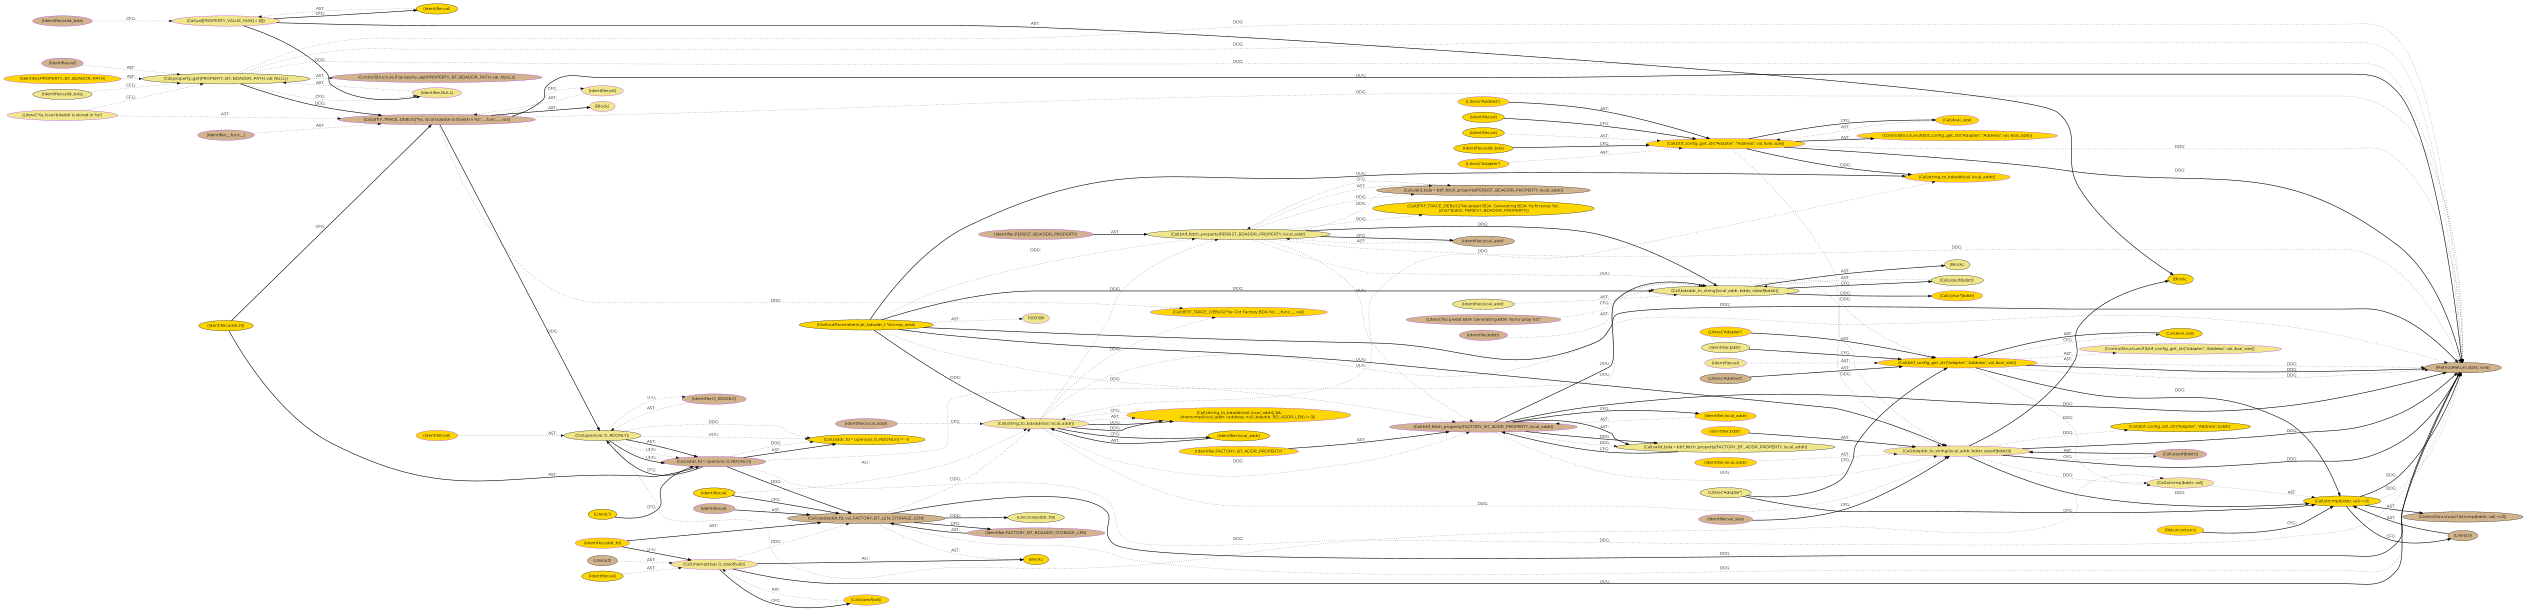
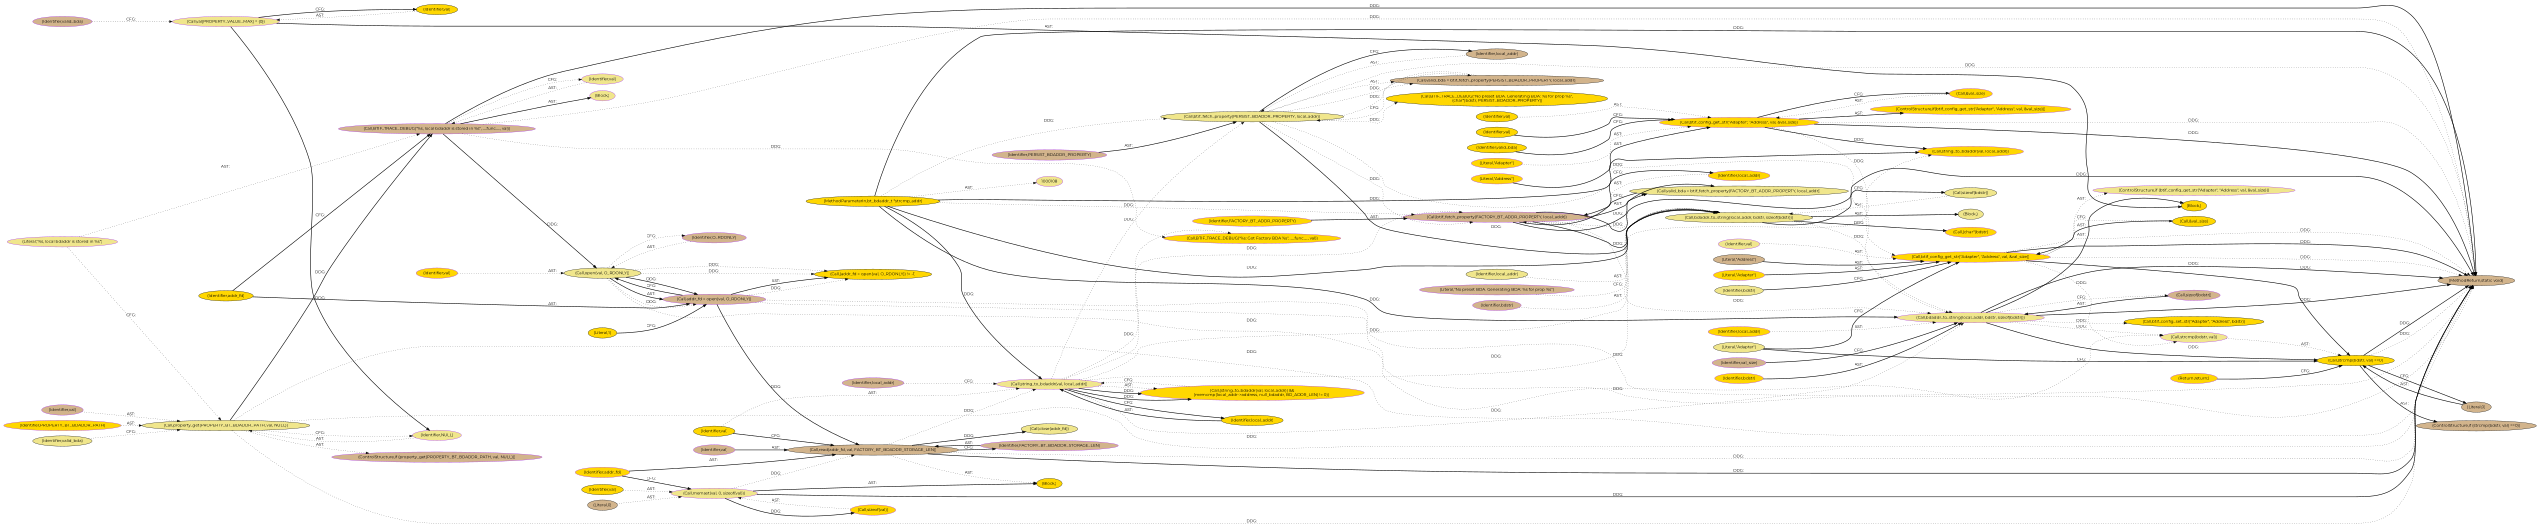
  digraph {
    fontname=Montserrat
    rankdir=LR
    node [color=purple fillcolor=gold fontname=Montserrat style=filled]
    edge [fontname=Montserrat style=dotted]
    n1 [color=black label="(Call,strcmp(bdstr, val) ==0)"]
    n2 [color=black fillcolor=tan label="(ControlStructure,if (strcmp(bdstr, val) ==0))"]
    n3 [color=black fillcolor=tan label="(MethodReturn,static void)"]
    n4 [color=black fillcolor=tan label="(Literal,0)"]
    n5 [fillcolor=khaki label="(Call,bdaddr_to_string(local_addr, bdstr, sizeof(bdstr)))"]
    n6 [color=black label="(Call,btif_config_set_str(\"Adapter\", \"Address\", bdstr))"]
    n7 [fillcolor=khaki label="(Call,strcmp(bdstr, val))"]
    n8 [color=black label="(Block,)"]
    n9 [fillcolor=tan label="(Call,sizeof(bdstr))"]
    n10 [fillcolor=khaki label="(Call,string_to_bdaddr(val, local_addr))"]
    n11 [color=black fillcolor=khaki label="(Call,btif_fetch_property(PERSIST_BDADDR_PROPERTY, local_addr))"]
    n12 [color=black fillcolor=khaki label="(Call,bdaddr_to_string(local_addr, bdstr, sizeof(bdstr)))"]
    n13 [fillcolor=tan label="(Call,btif_fetch_property(FACTORY_BT_ADDR_PROPERTY, local_addr))"]
    n14 [label="(Call,BTIF_TRACE_DEBUG(\"%s: Got Factory BDA %s\", __func__, val))"]
    n15 [label="(Call,string_to_bdaddr(val, local_addr))"]
    n16 [color=black label="(Identifier,local_addr)"]
    n17 [label="(Call,(string_to_bdaddr(val, local_addr)) &&\n                 (memcmp(local_addr->address, null_bdaddr, BD_ADDR_LEN) != 0))"]
    n18 [color=black fillcolor=tan label="(Identifier,local_addr)"]
    n19 [color=black label="(Call,BTIF_TRACE_DEBUG(\"No preset BDA. Generating BDA: %s for prop %s\",\n (char*)bdstr, PERSIST_BDADDR_PROPERTY))"]
    n20 [color=black fillcolor=tan label="(Call,valid_bda = btif_fetch_property(PERSIST_BDADDR_PROPERTY, local_addr))"]
    n21 [label="(Call,(char*)bdstr)"]
    n22 [color=black fillcolor=khaki label="(Call,sizeof(bdstr))"]
    n23 [color=black fillcolor=khaki label="(Block,)"]
    n24 [label="(Identifier,local_addr)"]
    n25 [color=black fillcolor=khaki label="(Call,valid_bda = btif_fetch_property(FACTORY_BT_ADDR_PROPERTY, local_addr))"]
-   n26 [color=black fillcolor=tan label="(Call,read(addr_fd, val, FACTORY_BT_LEN_STORAGE_LEN))"]
+   n26 [color=black fillcolor=tan label="(Call,read(addr_fd, val, FACTORY_BT_BDADDR_STORAGE_LEN))"]
    n27 [fillcolor=tan label="(Identifier,FACTORY_BT_BDADDR_STORAGE_LEN)"]
    n28 [color=black fillcolor=khaki label="(Call,close(addr_fd))"]
    n29 [color=black label="(Block,)"]
    n30 [fillcolor=tan label="(Call,addr_fd = open(val, O_RDONLY))"]
    n31 [color=black fillcolor=khaki label="(Call,open(val, O_RDONLY))"]
    n32 [color=black label="(Call,(addr_fd = open(val, O_RDONLY)) != -1)"]
    n33 [fillcolor=tan label="(Identifier,O_RDONLY)"]
    n34 [fillcolor=tan label="(Call,BTIF_TRACE_DEBUG(\"%s, local bdaddr is stored in %s\", __func__, val))"]
    n35 [fillcolor=khaki label="(Identifier,val)"]
    n36 [fillcolor=khaki label="(Block,)"]
    n37 [color=black fillcolor=khaki label="(Call,property_get(PROPERTY_BT_BDADDR_PATH, val, NULL))"]
    n38 [fillcolor=khaki label="(Identifier,NULL)"]
    n39 [fillcolor=tan label="(ControlStructure,if (property_get(PROPERTY_BT_BDADDR_PATH, val, NULL)))"]
    n40 [fillcolor=khaki label="(Call,val[PROPERTY_VALUE_MAX] = {0})"]
    n41 [color=black label="(Identifier,val)"]
    n42 [fillcolor=khaki label="(Call,memset(val, 0, sizeof(val)))"]
    n43 [label="(Call,sizeof(val))"]
    n44 [color=black label="(MethodParameterIn,bt_bdaddr_t *strcmp_addr)"]
    1000108 [fillcolor=khaki]
    n46 [label="(Call,btif_config_get_str(\"Adapter\", \"Address\", val, &val_size))"]
    n47 [color=black label="(Call,&val_size)"]
    n48 [fillcolor=khaki label="(ControlStructure,if (btif_config_get_str(\"Adapter\", \"Address\", val, &val_size)))"]
    n49 [label="(Call,btif_config_get_str(\"Adapter\", \"Address\", val, &val_size))"]
    n50 [label="(Call,&val_size)"]
    n51 [label="(ControlStructure,if(btif_config_get_str(\"Adapter\", \"Address\", val, &val_size)))"]
    n52 [fillcolor=khaki label="(Literal,\"%s, local bdaddr is stored in %s\")"]
-   n53 [fillcolor=tan label="(Identifier,__func__)"]
    n54 [color=black label="(Identifier,valid_bda)"]
    n55 [label="(Identifier,PROPERTY_BT_BDADDR_PATH)"]
    n56 [fillcolor=tan label="(Literal,\"No preset BDA. Generating BDA: %s for prop %s\")"]
    n57 [color=black label="(Identifier,addr_fd)"]
    n58 [color=black fillcolor=khaki label="(Identifier,valid_bda)"]
    n59 [fillcolor=tan label="(Identifier,bdstr)"]
    n60 [label="(Literal,\"Adapter\")"]
    n61 [fillcolor=tan label="(Identifier,valid_bda)"]
    n62 [color=black fillcolor=tan label="(Literal,\"Address\")"]
    n63 [label="(Literal,\"Adapter\")"]
    n64 [fillcolor=tan label="(Identifier,val_size)"]
    n65 [label="(Identifier,addr_fd)"]
    n66 [label="(Identifier,FACTORY_BT_ADDR_PROPERTY)"]
    n67 [color=black label="(Literal,1)"]
    n68 [label="(Literal,\"Address\")"]
    n69 [color=black fillcolor=tan label="(Literal,0)"]
    n70 [fillcolor=tan label="(Identifier,val)"]
    n71 [color=black label="(Identifier,val)"]
    n72 [label="(Identifier,val)"]
    n73 [label="(Return,return;)"]
    n74 [color=black label="(Identifier,val)"]
    n75 [color=black fillcolor=khaki label="(Literal,\"Adapter\")"]
    n76 [color=black label="(Identifier,val)"]
    n77 [fillcolor=tan label="(Identifier,local_addr)"]
    n78 [color=black label="(Identifier,val)"]
    n79 [label="(Identifier,bdstr)"]
    n80 [color=black fillcolor=khaki label="(Identifier,bdstr)"]
    n81 [fillcolor=tan label="(Identifier,val)"]
    n82 [color=black fillcolor=khaki label="(Identifier,local_addr)"]
    n83 [label="(Identifier,local_addr)"]
    n84 [fillcolor=khaki label="(Identifier,val)"]
    n85 [fillcolor=tan label="(Identifier,PERSIST_BDADDR_PROPERTY)"]
    n1 -> n2 [label="AST: " style=bold]
    n1 -> n3 [label="DDG: " style=bold]
    n1 -> n3 [label="DDG: "]
    n1 -> n4 [label="CFG: " style=bold]
    n4 -> n1 [label="AST: " style=bold]
    n5 -> n1 [label="DDG: " style=bold]
    n5 -> n3 [label="DDG: " style=bold]
    n5 -> n3 [label="DDG: " style=bold]
    n5 -> n6 [label="DDG: "]
    n5 -> n7 [label="DDG: "]
    n5 -> n8 [label="AST: " style=bold]
    n5 -> n9 [label="CFG: "]
    n7 -> n1 [label="AST: "]
    n9 -> n5 [label="AST: " style=bold]
    n10 -> n5 [label="DDG: "]
    n10 -> n11 [label="DDG: "]
    n10 -> n12 [label="DDG: "]
    n10 -> n13 [label="DDG: "]
    n10 -> n14 [label="DDG: "]
    n10 -> n15 [label="DDG: "]
    n10 -> n16 [label="CFG: " style=bold]
    n10 -> n17 [label="AST: "]
    n10 -> n17 [label="DDG: " style=bold]
    n10 -> n17 [label="DDG: " style=bold]
    n11 -> n3 [label="DDG: "]
    n11 -> n5 [label="DDG: "]
    n11 -> n12 [label="DDG: " style=bold]
    n11 -> n13 [label="DDG: "]
    n11 -> n18 [label="CFG: " style=bold]
    n11 -> n19 [label="DDG: "]
    n11 -> n20 [label="AST: "]
    n11 -> n20 [label="DDG: "]
    n11 -> n20 [label="DDG: "]
    n12 -> n5 [label="DDG: "]
    n12 -> n21 [label="DDG: " style=bold]
    n12 -> n22 [label="CFG: " style=bold]
    n12 -> n23 [label="AST: " style=bold]
    n13 -> n3 [label="DDG: " style=bold]
    n13 -> n5 [label="DDG: "]
    n13 -> n12 [label="DDG: " style=bold]
    n13 -> n24 [label="CFG: " style=bold]
    n13 -> n25 [label="AST: " style=bold]
    n13 -> n25 [label="DDG: " style=bold]
    n13 -> n25 [label="DDG: "]
    n16 -> n10 [label="AST: " style=bold]
    n17 -> n10 [label="CFG: "]
    n18 -> n11 [label="AST: "]
    n20 -> n11 [label="CFG: "]
    n22 -> n12 [label="AST: "]
    n24 -> n13 [label="AST: "]
    n25 -> n13 [label="CFG: " style=bold]
    n26 -> n3 [label="DDG: "]
    n26 -> n3 [label="DDG: " style=bold]
    n26 -> n10 [label="DDG: "]
    n26 -> n27 [label="CFG: " style=bold]
    n26 -> n28 [label="DDG: " style=bold]
    n26 -> n29 [label="AST: "]
    n27 -> n26 [label="AST: " style=bold]
    n30 -> n3 [label="DDG: "]
    n30 -> n3 [label="DDG: "]
    n30 -> n26 [label="DDG: " style=bold]
    n30 -> n31 [label="CFG: " style=bold]
    n30 -> n32 [label="AST: " style=bold]
    n30 -> n32 [label="DDG: "]
    n31 -> n7 [label="DDG: "]
    n31 -> n30 [label="AST: " style=bold]
    n31 -> n30 [label="DDG: "]
    n31 -> n30 [label="DDG: " style=bold]
    n31 -> n32 [label="DDG: "]
    n31 -> n32 [label="DDG: "]
    n31 -> n33 [label="CFG: "]
    n33 -> n31 [label="AST: "]
    n34 -> n3 [label="DDG: " style=bold]
    n34 -> n3 [label="DDG: "]
    n34 -> n14 [label="DDG: "]
    n34 -> n31 [label="DDG: " style=bold]
    n34 -> n35 [label="CFG: "]
    n34 -> n36 [label="AST: " style=bold]
    n35 -> n34 [label="AST: "]
    n37 -> n3 [label="DDG: "]
    n37 -> n3 [label="DDG: "]
    n37 -> n3 [label="DDG: "]
    n37 -> n34 [label="DDG: " style=bold]
    n37 -> n38 [label="CFG: "]
    n37 -> n39 [label="AST: "]
    n38 -> n37 [label="AST: "]
    n40 -> n8 [label="AST: " style=bold]
    n40 -> n38 [label="DDG: " style=bold]
    n40 -> n41 [label="CFG: " style=bold]
    n41 -> n40 [label="AST: "]
    n42 -> n3 [label="DDG: " style=bold]
    n42 -> n26 [label="DDG: "]
    n42 -> n29 [label="AST: " style=bold]
-   n42 -> n43 [label="CFG: " style=bold]
+   n42 -> n43 [label="DDG: " style=bold]
    n43 -> n42 [label="AST: "]
    n44 -> n3 [label="DDG: " style=bold]
    n44 -> n5 [label="DDG: " style=bold]
    n44 -> n10 [label="DDG: " style=bold]
    n44 -> n11 [label="DDG: "]
    n44 -> n12 [label="DDG: " style=bold]
    n44 -> n13 [label="DDG: "]
    n44 -> n15 [label="DDG: " style=bold]
    n44 -> 1000108 [label="AST: "]
    n46 -> n1 [label="DDG: " style=bold]
    n46 -> n3 [label="DDG: "]
    n46 -> n3 [label="DDG: " style=bold]
    n46 -> n3 [label="DDG: "]
    n46 -> n7 [label="DDG: "]
    n46 -> n47 [label="CFG: "]
    n46 -> n48 [label="AST: "]
    n47 -> n46 [label="AST: " style=bold]
    n49 -> n3 [label="DDG: "]
    n49 -> n3 [label="DDG: " style=bold]
    n49 -> n15 [label="DDG: " style=bold]
    n49 -> n46 [label="DDG: "]
    n49 -> n50 [label="CFG: " style=bold]
    n49 -> n51 [label="AST: " style=bold]
    n50 -> n49 [label="AST: "]
    n52 -> n34 [label="AST: "]
    n52 -> n37 [label="CFG: "]
-   n53 -> n34 [label="AST: "]
    n54 -> n49 [label="CFG: " style=bold]
    n55 -> n37 [label="AST: "]
    n56 -> n12 [label="CFG: "]
    n57 -> n30 [label="AST: " style=bold]
    n57 -> n34 [label="CFG: " style=bold]
    n58 -> n37 [label="CFG: "]
    n59 -> n12 [label="AST: "]
    n60 -> n49 [label="AST: "]
    n61 -> n40 [label="CFG: "]
    n62 -> n46 [label="AST: " style=bold]
    n63 -> n46 [label="AST: " style=bold]
    n64 -> n5 [label="CFG: " style=bold]
    n65 -> n26 [label="AST: " style=bold]
    n65 -> n42 [label="CFG: " style=bold]
    n66 -> n13 [label="AST: " style=bold]
    n67 -> n30 [label="CFG: " style=bold]
    n68 -> n49 [label="AST: " style=bold]
    n69 -> n42 [label="AST: "]
    n70 -> n26 [label="AST: " style=bold]
    n71 -> n49 [label="AST: "]
    n72 -> n31 [label="AST: "]
    n73 -> n1 [label="CFG: " style=bold]
    n74 -> n49 [label="CFG: " style=bold]
    n75 -> n1 [label="CFG: " style=bold]
    n75 -> n46 [label="CFG: " style=bold]
    n76 -> n10 [label="AST: "]
    n76 -> n26 [label="CFG: " style=bold]
    n77 -> n10 [label="CFG: "]
    n78 -> n42 [label="AST: "]
    n79 -> n5 [label="AST: " style=bold]
    n80 -> n46 [label="CFG: " style=bold]
    n81 -> n37 [label="AST: "]
    n82 -> n12 [label="AST: "]
    n83 -> n5 [label="AST: "]
    n84 -> n46 [label="AST: "]
    n85 -> n11 [label="AST: " style=bold]
  }
